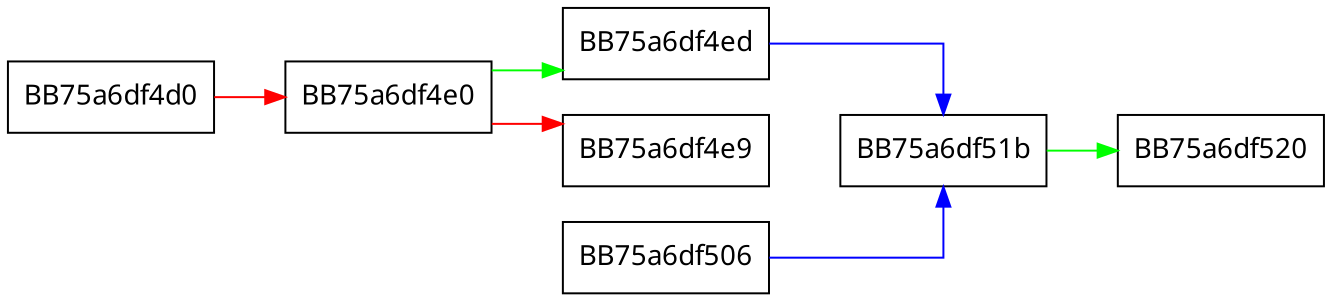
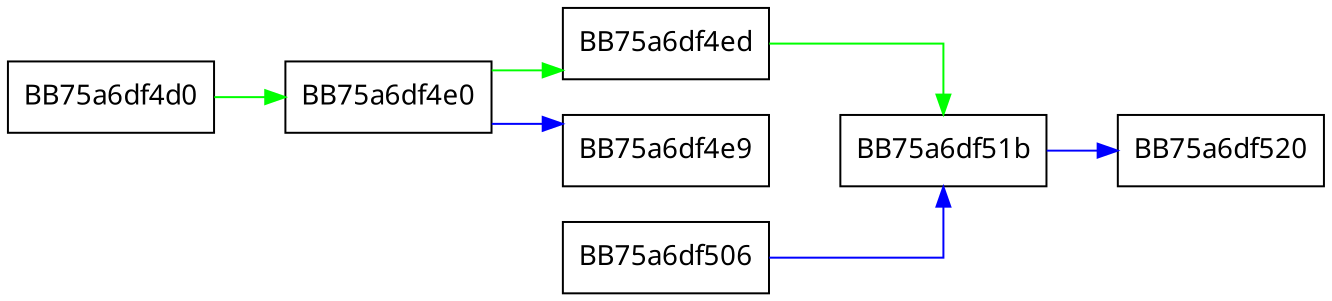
  digraph {
    fontname="Noto Sans"
    rankdir=LR
    splines=ortho
    node [fontname="Noto Sans" shape=box]
    edge [color=red fontname="Noto Sans"]
    BB75a6df4d0
    BB75a6df4e0
    BB75a6df4ed
    BB75a6df51b
    BB75a6df4e9
    BB75a6df520
    BB75a6df506
-   BB75a6df4d0 -> BB75a6df4e0
+   BB75a6df4d0 -> BB75a6df4e0 [color=green]
    BB75a6df4e0 -> BB75a6df4ed [color=green]
-   BB75a6df4e0 -> BB75a6df4e9
-   BB75a6df4ed -> BB75a6df51b [color=blue]
-   BB75a6df51b -> BB75a6df520 [color=green]
+   BB75a6df4e0 -> BB75a6df4e9 [color=blue]
+   BB75a6df4ed -> BB75a6df51b [color=green]
+   BB75a6df51b -> BB75a6df520 [color=blue]
    BB75a6df506 -> BB75a6df51b [color=blue]
  }
